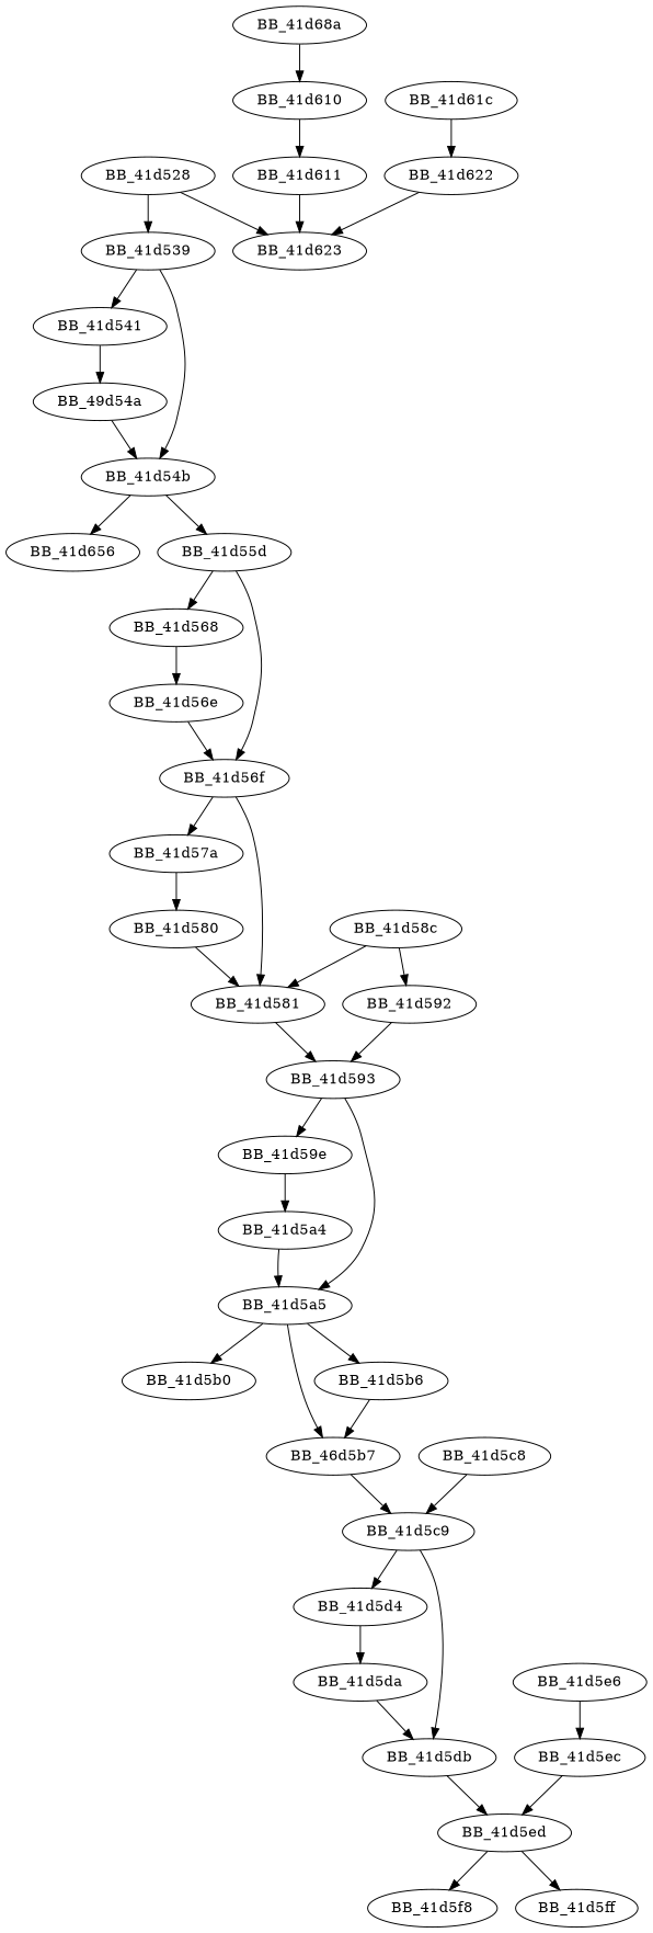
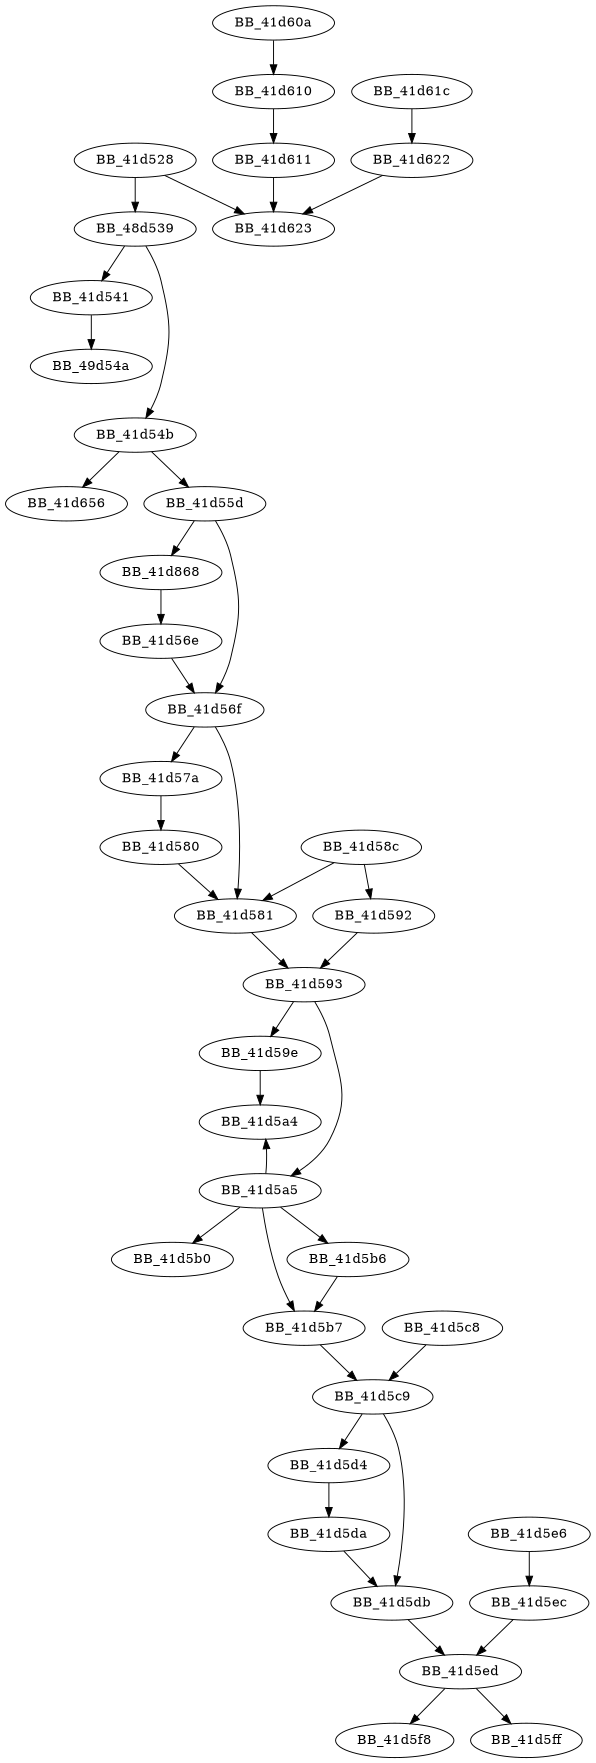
  digraph {
    BB_41d528
-   BB_41d539
+   BB_41d539 [label=BB_48d539]
    BB_41d623
    n4 [label=BB_41d541]
    BB_41d54b
    n6 [label=BB_49d54a]
    n7 [label=BB_41d656]
    BB_41d55d
-   BB_41d568
+   BB_41d568 [label=BB_41d868]
    BB_41d56f
    BB_41d56e
    BB_41d57a
    BB_41d581
    BB_41d580
    BB_41d593
    BB_41d58c
    BB_41d592
    BB_41d59e
    BB_41d5a5
    BB_41d5a4
    BB_41d5b0
-   BB_41d5b7 [label=BB_46d5b7]
+   BB_41d5b7
    BB_41d5b6
    BB_41d5c9
    BB_41d5d4
    BB_41d5db
    BB_41d5c8
    BB_41d5da
    BB_41d5ed
    BB_41d5e6
    BB_41d5ec
    BB_41d5f8
    BB_41d5ff
-   BB_41d60a [label=BB_41d68a]
+   BB_41d60a
    BB_41d610
    BB_41d611
    BB_41d61c
    BB_41d622
    BB_41d528 -> BB_41d539
    BB_41d528 -> BB_41d623
    BB_41d539 -> n4
    BB_41d539 -> BB_41d54b
    n4 -> n6
    BB_41d54b -> n7
    BB_41d54b -> BB_41d55d
-   n6 -> BB_41d54b
    BB_41d55d -> BB_41d568
    BB_41d55d -> BB_41d56f
    BB_41d568 -> BB_41d56e
    BB_41d56f -> BB_41d57a
    BB_41d56f -> BB_41d581
    BB_41d56e -> BB_41d56f
    BB_41d57a -> BB_41d580
    BB_41d581 -> BB_41d593
    BB_41d580 -> BB_41d581
    BB_41d593 -> BB_41d59e
    BB_41d593 -> BB_41d5a5
    BB_41d58c -> BB_41d581
    BB_41d58c -> BB_41d592
    BB_41d592 -> BB_41d593
    BB_41d59e -> BB_41d5a4
    BB_41d5a5 -> BB_41d5b0
    BB_41d5a5 -> BB_41d5b7
    BB_41d5a5 -> BB_41d5b6
-   BB_41d5a4 -> BB_41d5a5
+   BB_41d5a5 -> BB_41d5a4
    BB_41d5b7 -> BB_41d5c9
    BB_41d5b6 -> BB_41d5b7
    BB_41d5c9 -> BB_41d5d4
    BB_41d5c9 -> BB_41d5db
    BB_41d5d4 -> BB_41d5da
    BB_41d5db -> BB_41d5ed
    BB_41d5c8 -> BB_41d5c9
    BB_41d5da -> BB_41d5db
    BB_41d5ed -> BB_41d5f8
    BB_41d5ed -> BB_41d5ff
    BB_41d5e6 -> BB_41d5ec
    BB_41d5ec -> BB_41d5ed
    BB_41d60a -> BB_41d610
    BB_41d610 -> BB_41d611
    BB_41d611 -> BB_41d623
    BB_41d61c -> BB_41d622
    BB_41d622 -> BB_41d623
  }
